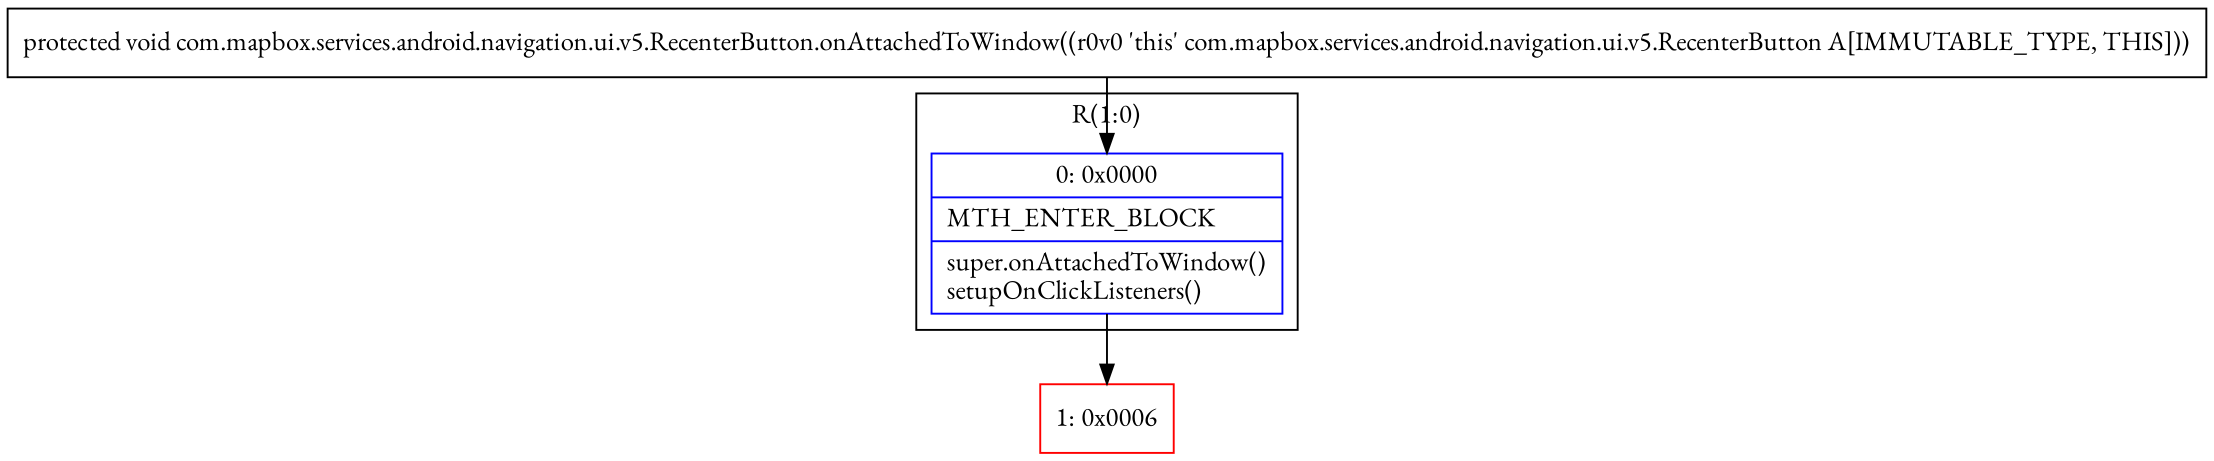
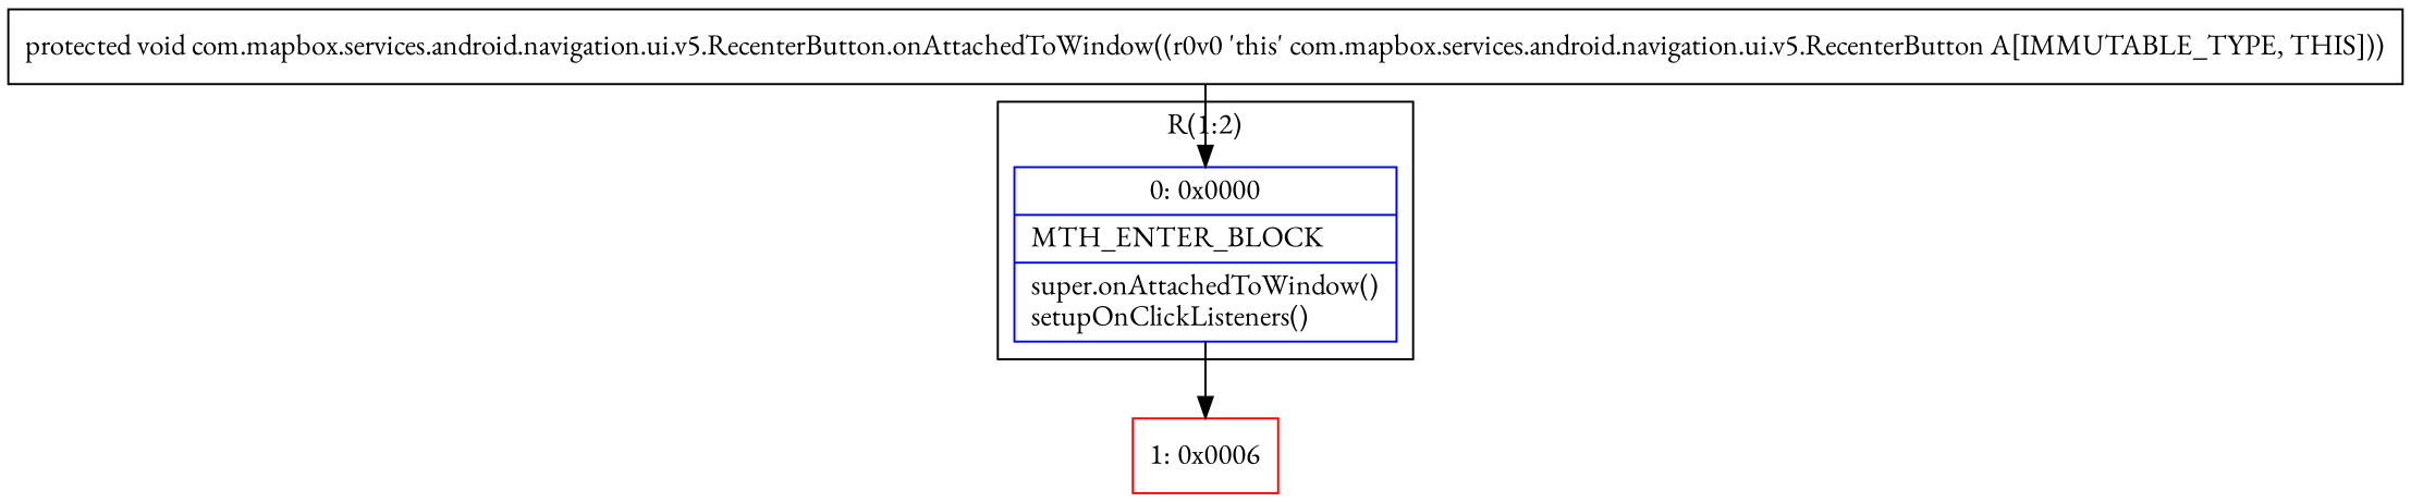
  digraph {
    fontname="EB Garamond"
    node [shape=record fontname="EB Garamond"]
    edge [fontname="EB Garamond"]
    n1 [color=blue label="{0\:\ 0x0000|MTH_ENTER_BLOCK\l|super.onAttachedToWindow()\lsetupOnClickListeners()\l}"]
    n2 [color=red label="{1\:\ 0x0006}"]
    n3 [label="{protected void com.mapbox.services.android.navigation.ui.v5.RecenterButton.onAttachedToWindow((r0v0 'this' com.mapbox.services.android.navigation.ui.v5.RecenterButton A[IMMUTABLE_TYPE, THIS])) }"]
    subgraph cluster_1 {
-     label="R(1:0)"
+     label="R(1:2)"
      n1
    }
    n1 -> n2
    n3 -> n1
  }
